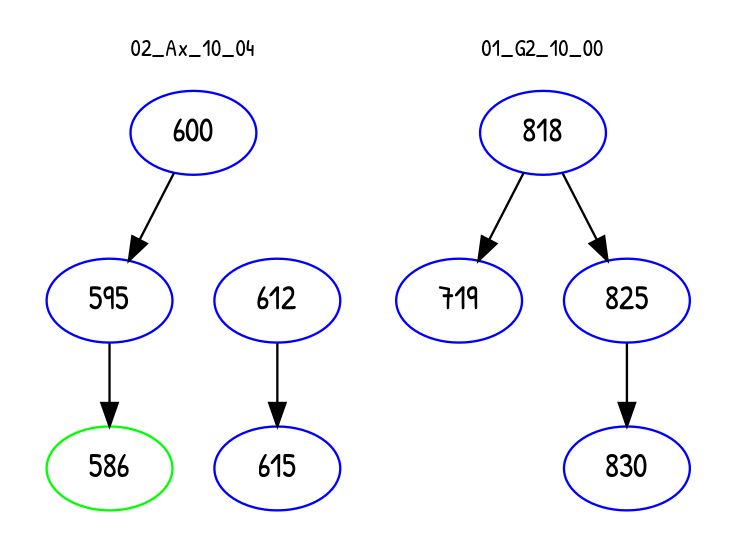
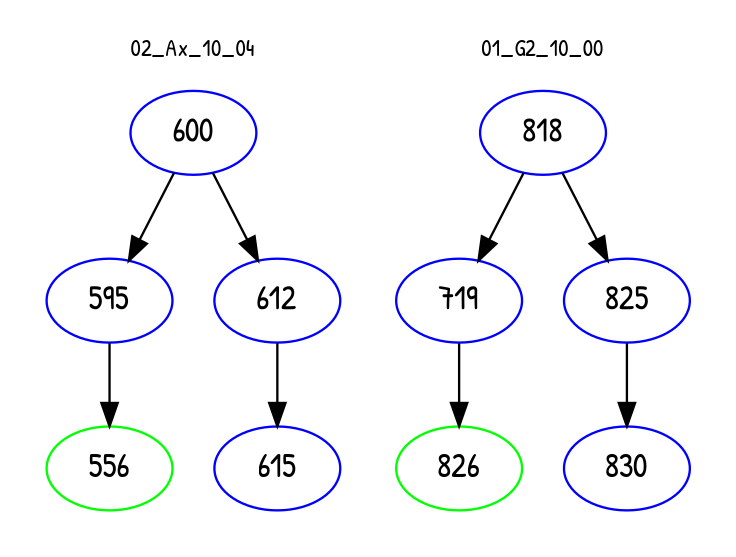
  digraph {
    fontname="Patrick Hand"
    node [color=blue fontname="Patrick Hand"]
    edge [color=black fontname="Patrick Hand"]
    n1 [label=600]
    n2 [label=595]
    n3 [label=612]
-   n4 [color=green label=586]
+   n4 [color=green label=556]
    n5 [label=615]
    n6 [label=818]
    n7 [label=719]
    n8 [label=825]
+   n9 [color=green label=826]
    n10 [label=830]
    subgraph cluster_1 {
      color=white
      fontsize=10
      label="02_Ax_10_04"
      n1
      n2
      n3
      n4
      n5
    }
    subgraph cluster_2 {
      color=white
      fontsize=10
      label="01_G2_10_00"
      n6
      n7
      n8
+     n9
      n10
    }
    n1 -> n2
+   n1 -> n3
    n2 -> n4
    n3 -> n5
    n6 -> n7
    n6 -> n8
+   n7 -> n9
    n8 -> n10
  }
